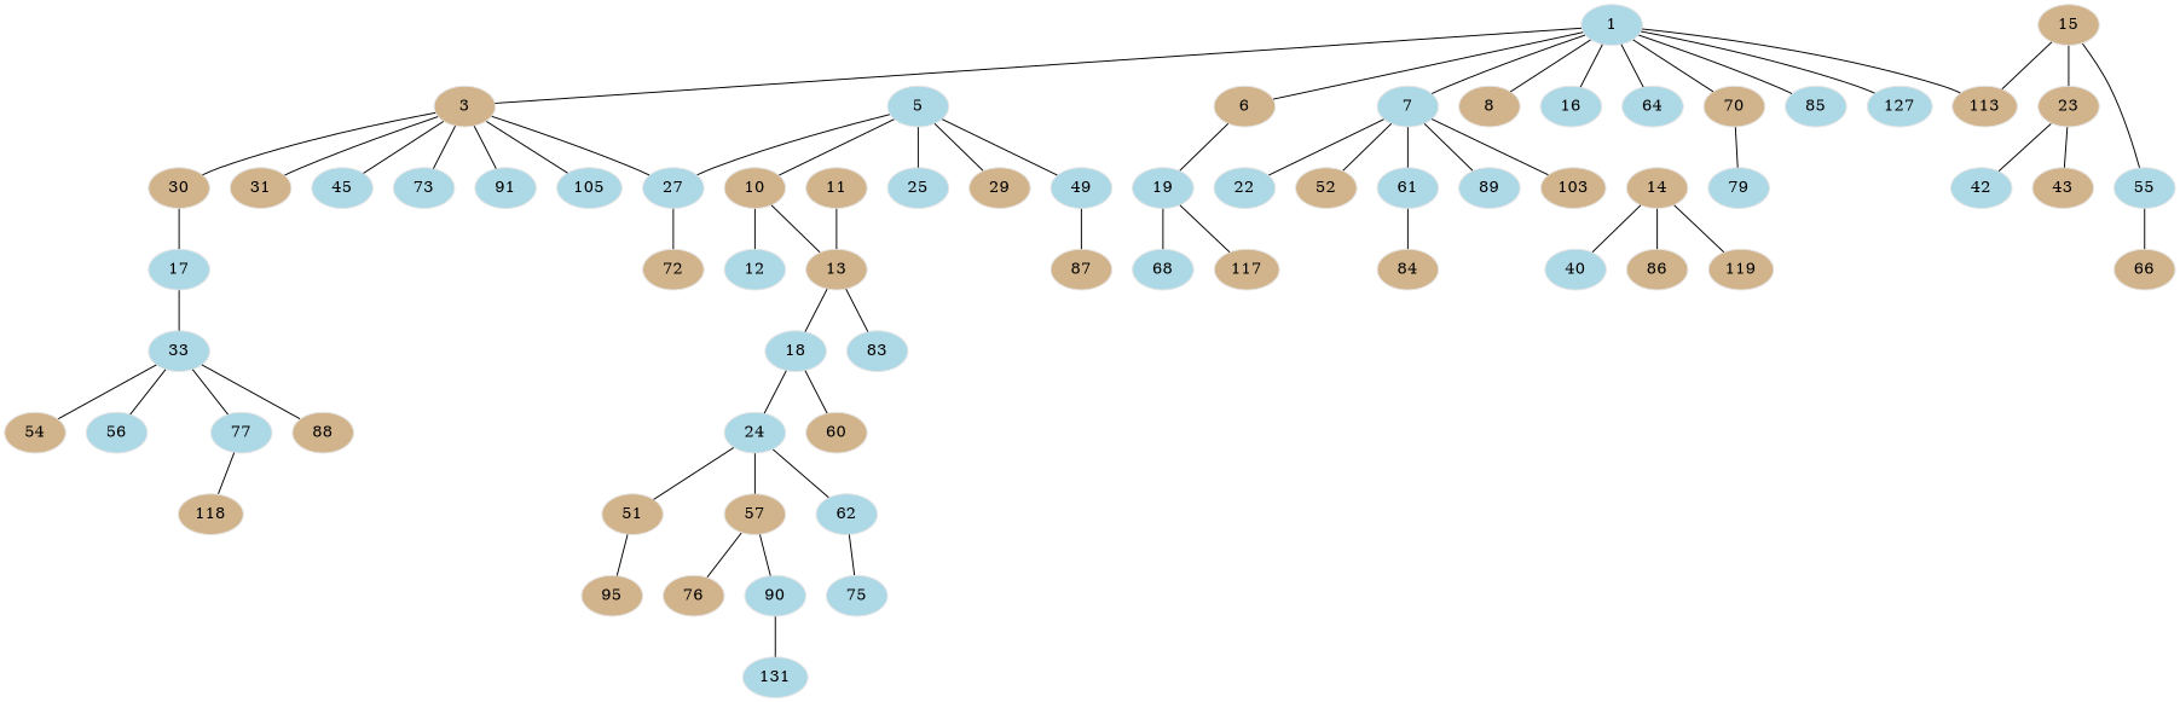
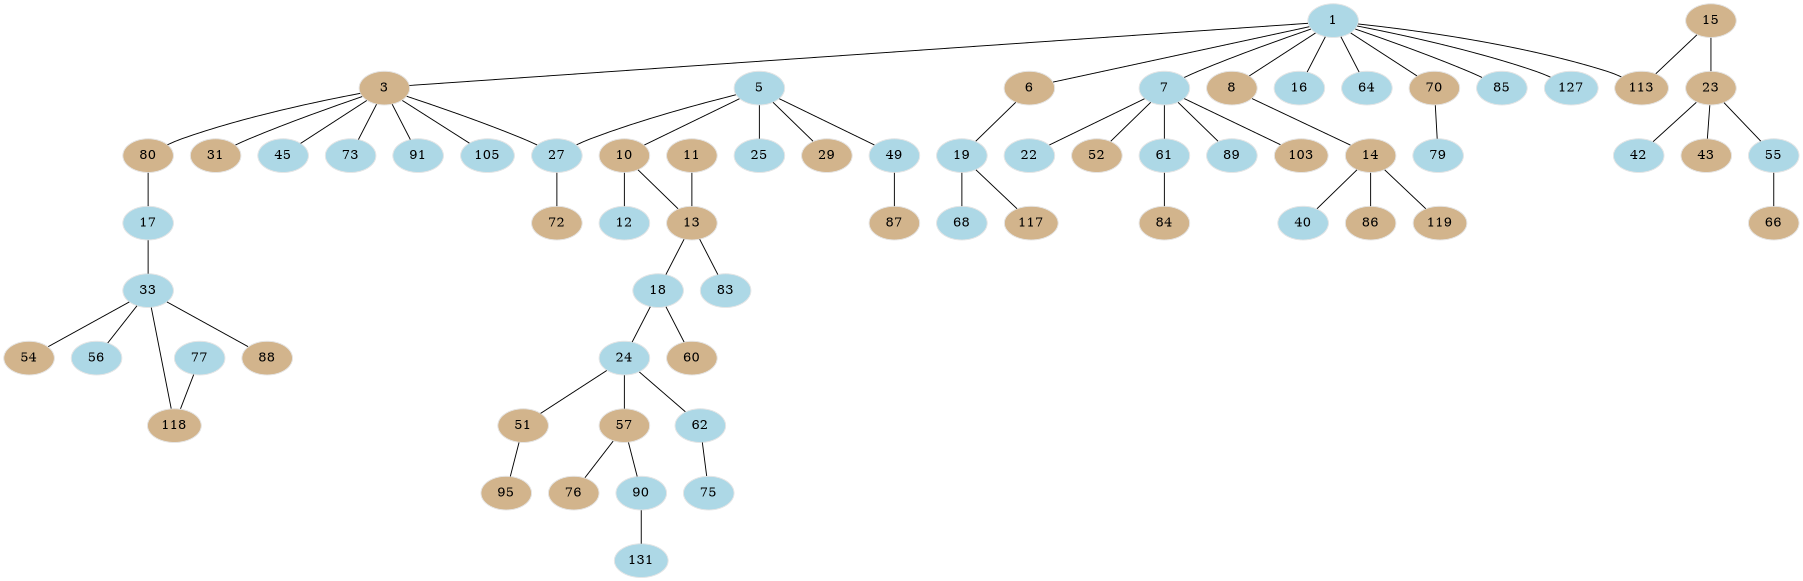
  graph {
    node [color=gray90 fillcolor=lightblue style=filled]
    1 [super="+2"]
    3 [fillcolor=tan super="+4+28"]
    6 [fillcolor=tan super="+80+74+123"]
    7 [super="+26+37"]
    8 [fillcolor=tan]
    16
    64
    70 [fillcolor=tan]
    85 [super="+107"]
    127
    113 [fillcolor=tan]
-   30 [fillcolor=tan super="+50"]
+   30 [fillcolor=tan super="+50" label=80]
    31 [fillcolor=tan]
    45 [super="+97"]
    73 [super="+114+108"]
    91
    105
    27 [super="+38"]
    19
    22
    52 [fillcolor=tan super="+106"]
    61 [super="+92"]
    89
    103 [fillcolor=tan super="+132"]
    14 [fillcolor=tan super="+20+36"]
    15 [fillcolor=tan]
    23 [fillcolor=tan super="+32"]
    79
    5 [super="+21+9"]
    10 [fillcolor=tan]
    25 [super="+112+47+46"]
    29 [fillcolor=tan]
    49
    17
    12 [super="+59+44"]
    13 [fillcolor=tan super="+126"]
    33 [super="+34+71"]
    72 [fillcolor=tan]
    87 [fillcolor=tan]
    68
    117 [fillcolor=tan]
    84 [fillcolor=tan]
    40
    86 [fillcolor=tan]
    119 [fillcolor=tan super="+120"]
    11 [fillcolor=tan]
    18
    83
    24 [super="+41"]
    60 [fillcolor=tan super="+104+116"]
    42 [super="+53"]
    43 [fillcolor=tan]
    55 [super="+109"]
    54 [fillcolor=tan]
    56
    77
    88 [fillcolor=tan]
    51 [fillcolor=tan]
    57 [fillcolor=tan super="+94+82+58"]
    62 [super="+69"]
    66 [fillcolor=tan]
    95 [fillcolor=tan]
    76 [fillcolor=tan super="+102+101"]
    90
    75
    118 [fillcolor=tan]
    131 [super="+133"]
    1 -- 3
    1 -- 6
    1 -- 7
    1 -- 8
    1 -- 16
    1 -- 64
    1 -- 70
    1 -- 85
    1 -- 127
    1 -- 113
    3 -- 30
    3 -- 31
    3 -- 45
    3 -- 73
    3 -- 91
    3 -- 105
    3 -- 27
    6 -- 19
    7 -- 22
    7 -- 52
    7 -- 61
    7 -- 89
    7 -- 103
+   8 -- 14
    70 -- 79
    30 -- 17
    27 -- 72
    19 -- 68
    19 -- 117
    61 -- 84
    14 -- 40
    14 -- 86
    14 -- 119
    15 -- 113
    15 -- 23
    23 -- 42
    23 -- 43
-   15 -- 55
+   23 -- 55
    5 -- 27
    5 -- 10
    5 -- 25
    5 -- 29
    5 -- 49
    10 -- 12
    10 -- 13
    49 -- 87
    17 -- 33
    13 -- 18
    13 -- 83
    33 -- 54
    33 -- 56
-   33 -- 77
+   33 -- 118
    33 -- 88
    11 -- 13
    18 -- 24
    18 -- 60
    24 -- 51
    24 -- 57
    24 -- 62
    55 -- 66
    77 -- 118
    51 -- 95
    57 -- 76
    57 -- 90
    62 -- 75
    90 -- 131
  }
